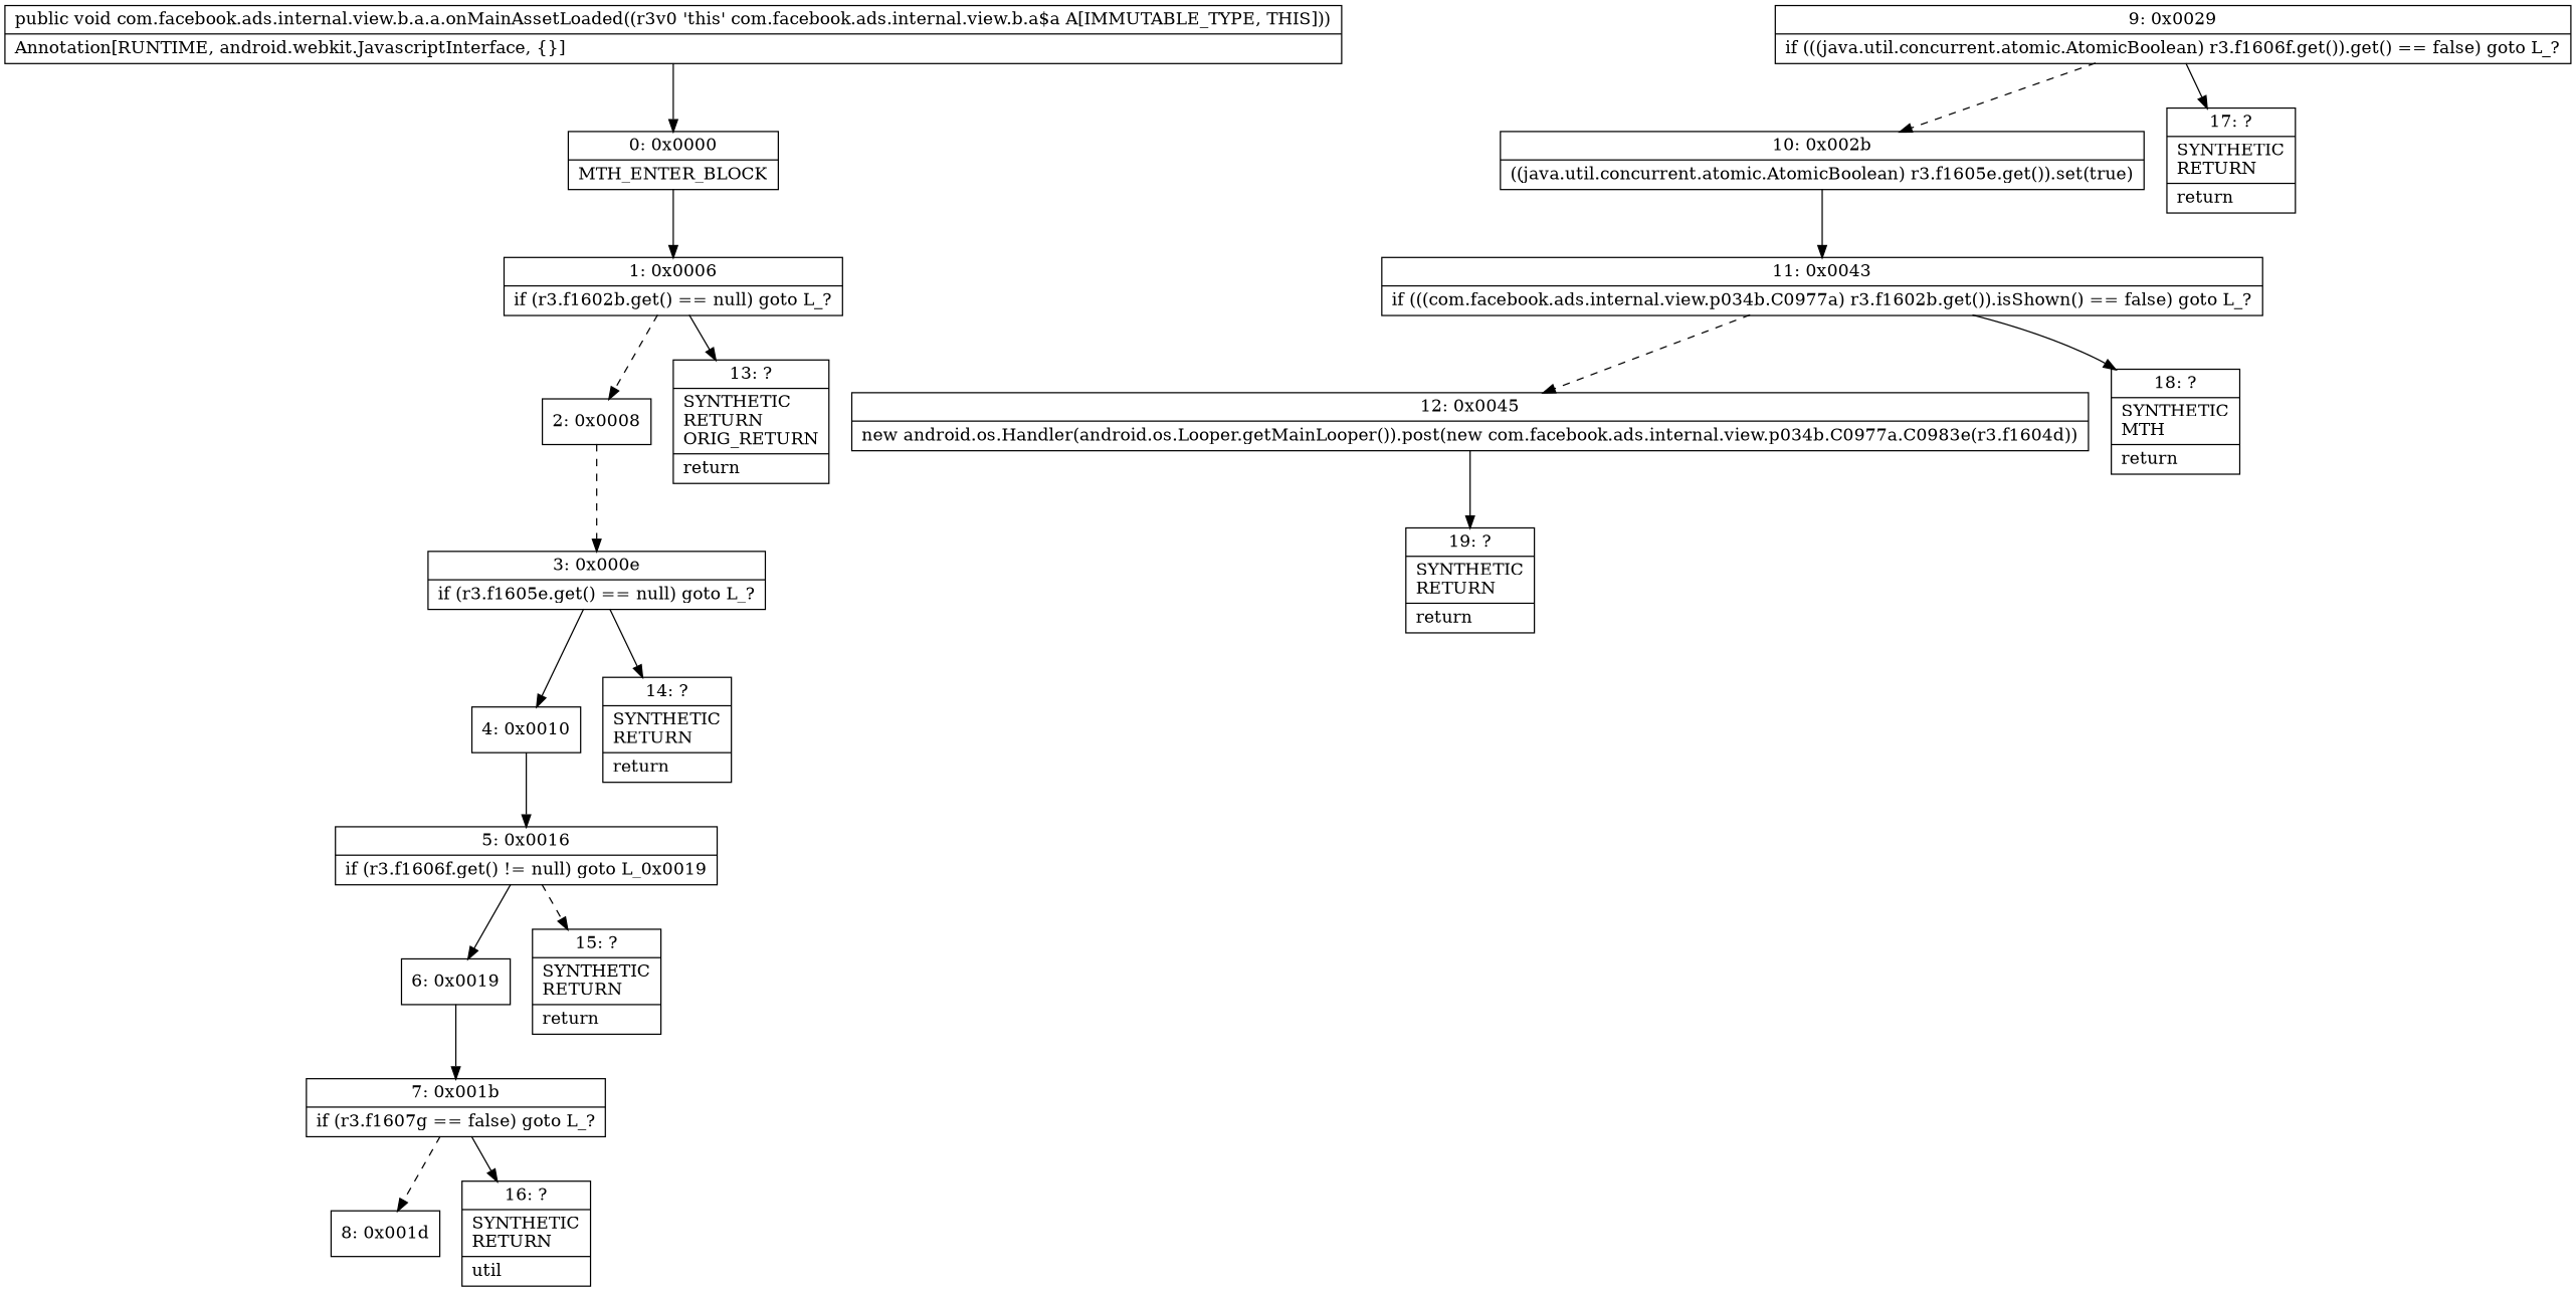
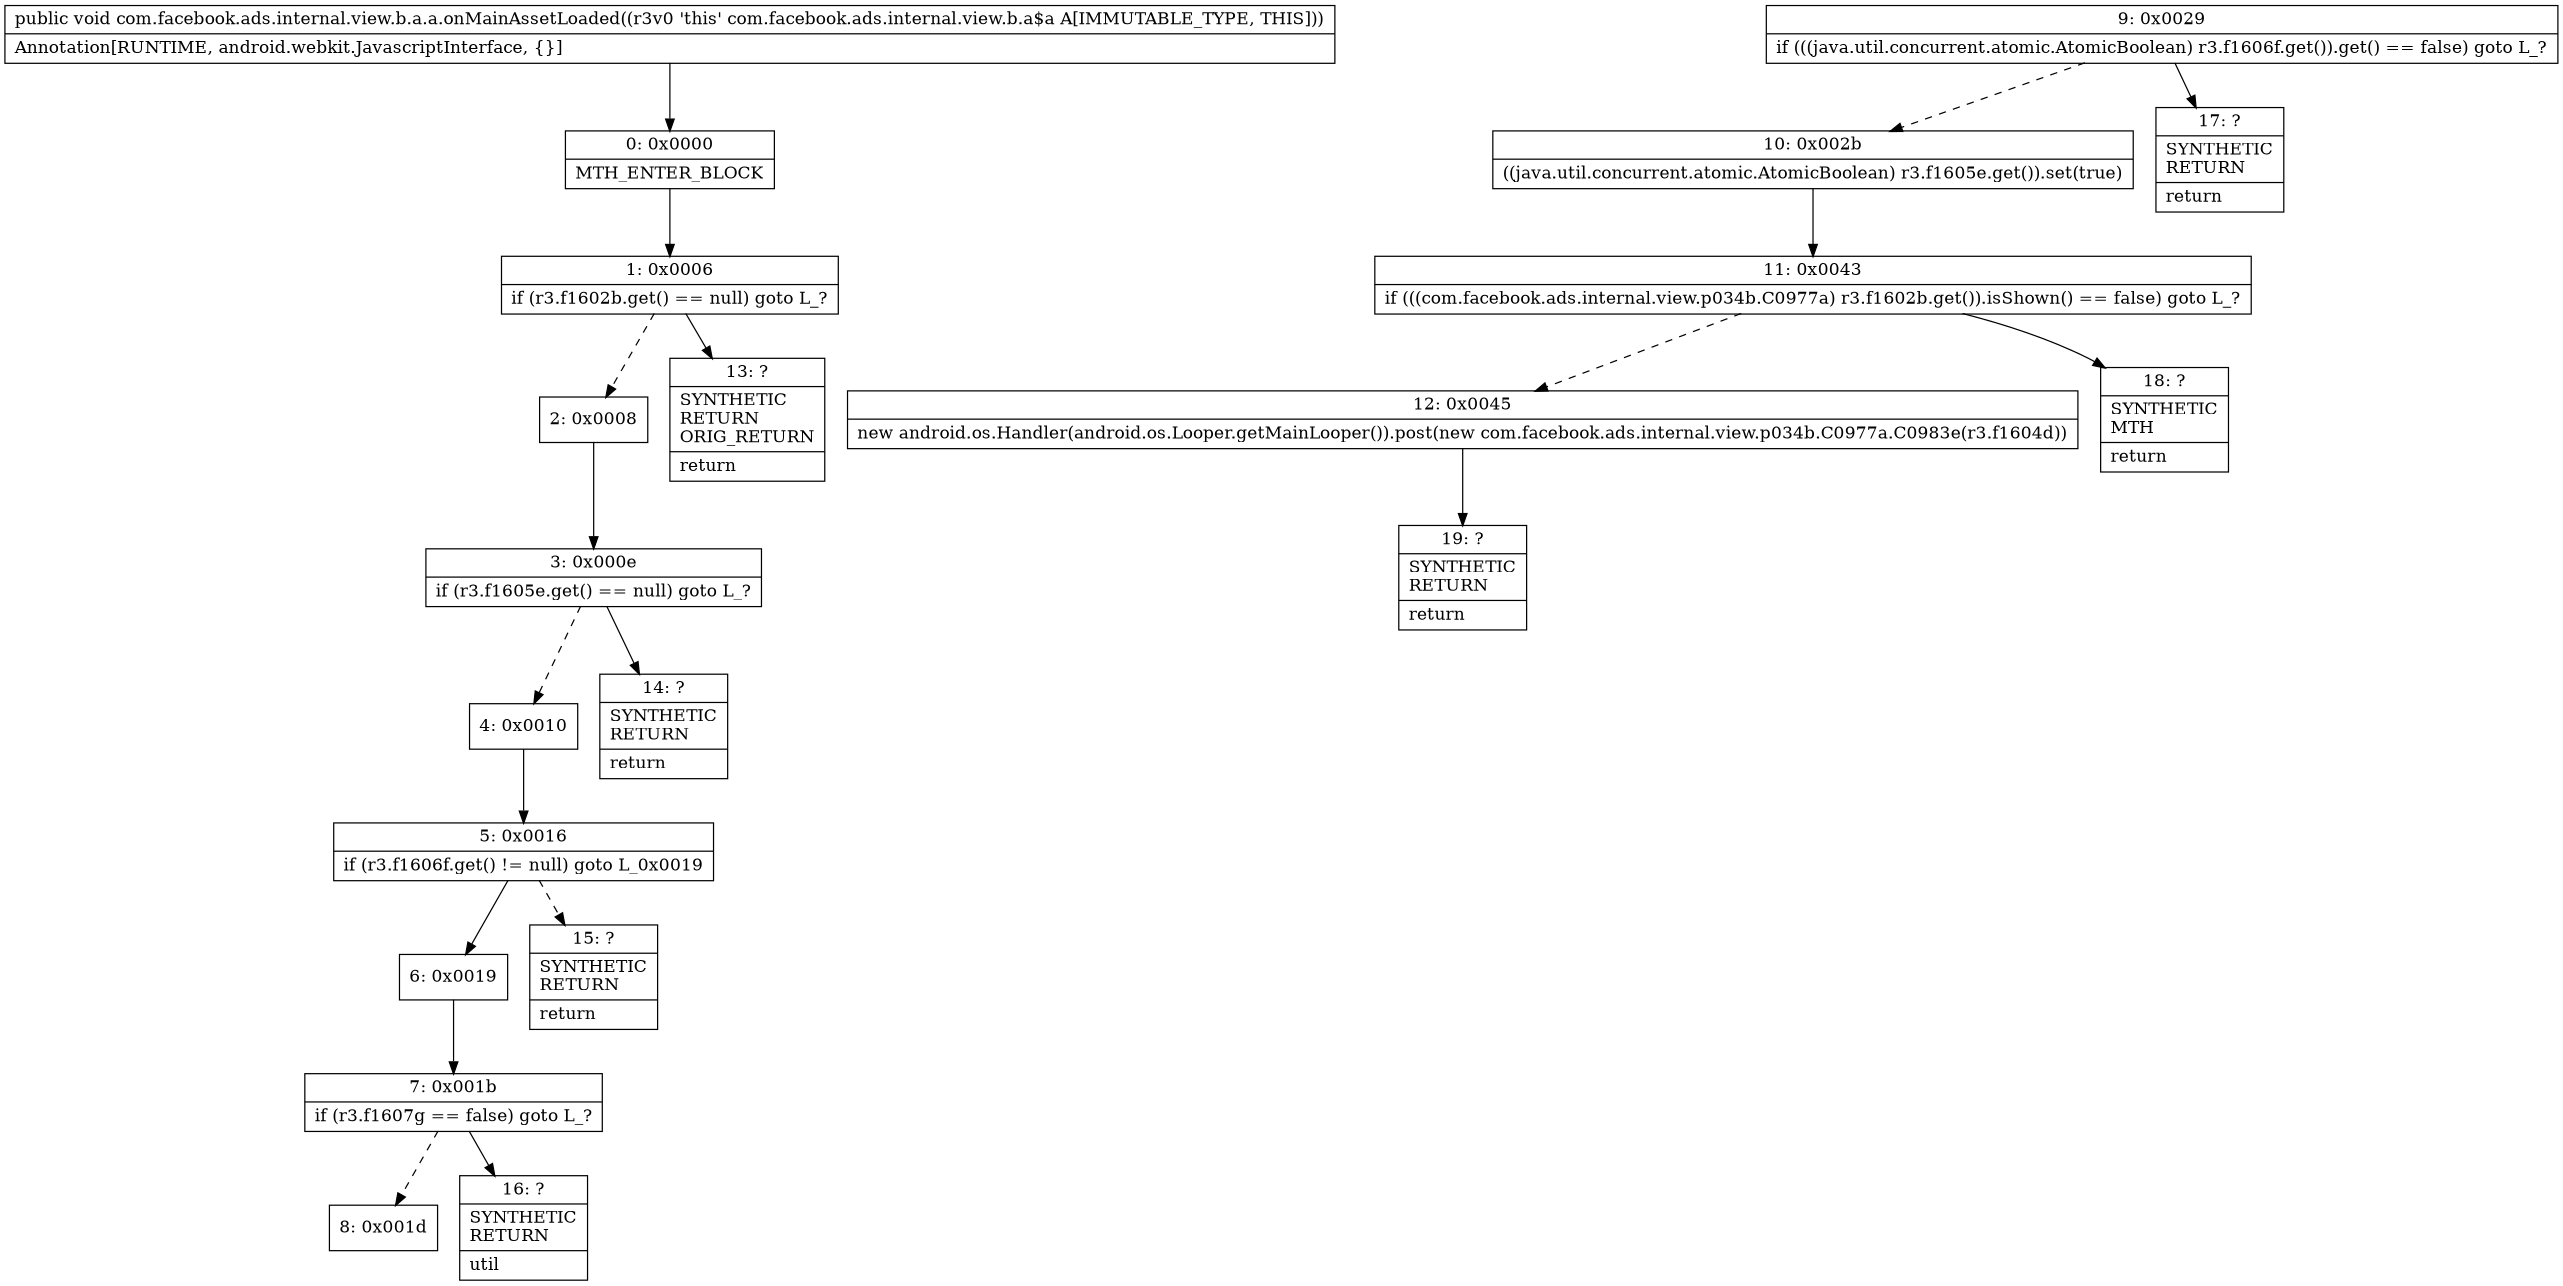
  digraph {
    node [shape=record]
    n1 [label="{0\:\ 0x0000|MTH_ENTER_BLOCK\l}"]
    n2 [label="{1\:\ 0x0006|if (r3.f1602b.get() == null) goto L_?\l}"]
    n3 [label="{2\:\ 0x0008}"]
    n4 [label="{13\:\ ?|SYNTHETIC\lRETURN\lORIG_RETURN\l|return\l}"]
    n5 [label="{3\:\ 0x000e|if (r3.f1605e.get() == null) goto L_?\l}"]
    n6 [label="{4\:\ 0x0010}"]
    n7 [label="{14\:\ ?|SYNTHETIC\lRETURN\l|return\l}"]
    n8 [label="{5\:\ 0x0016|if (r3.f1606f.get() != null) goto L_0x0019\l}"]
    n9 [label="{6\:\ 0x0019}"]
    n10 [label="{15\:\ ?|SYNTHETIC\lRETURN\l|return\l}"]
    n11 [label="{7\:\ 0x001b|if (r3.f1607g == false) goto L_?\l}"]
    n12 [label="{8\:\ 0x001d}"]
    n13 [label="{16\:\ ?|SYNTHETIC\lRETURN\l|util\l}"]
    n14 [label="{9\:\ 0x0029|if (((java.util.concurrent.atomic.AtomicBoolean) r3.f1606f.get()).get() == false) goto L_?\l}"]
    n15 [label="{10\:\ 0x002b|((java.util.concurrent.atomic.AtomicBoolean) r3.f1605e.get()).set(true)\l}"]
    n16 [label="{17\:\ ?|SYNTHETIC\lRETURN\l|return\l}"]
    n17 [label="{11\:\ 0x0043|if (((com.facebook.ads.internal.view.p034b.C0977a) r3.f1602b.get()).isShown() == false) goto L_?\l}"]
    n18 [label="{12\:\ 0x0045|new android.os.Handler(android.os.Looper.getMainLooper()).post(new com.facebook.ads.internal.view.p034b.C0977a.C0983e(r3.f1604d))\l}"]
    n19 [label="{18\:\ ?|SYNTHETIC\lMTH\l|return\l}"]
    n20 [label="{19\:\ ?|SYNTHETIC\lRETURN\l|return\l}"]
    n21 [label="{public void com.facebook.ads.internal.view.b.a.a.onMainAssetLoaded((r3v0 'this' com.facebook.ads.internal.view.b.a$a A[IMMUTABLE_TYPE, THIS]))  | Annotation[RUNTIME, android.webkit.JavascriptInterface, \{\}]\l}"]
    n1 -> n2
    n2 -> n3 [style=dashed]
    n2 -> n4
-   n3 -> n5 [style=dashed]
-   n5 -> n6 [style=solid]
+   n3 -> n5
+   n5 -> n6 [style=dashed]
    n5 -> n7
    n6 -> n8
    n8 -> n9
    n8 -> n10 [style=dashed]
    n9 -> n11
    n11 -> n12 [style=dashed]
    n11 -> n13
    n14 -> n15 [style=dashed]
    n14 -> n16
    n15 -> n17
    n17 -> n18 [style=dashed]
    n17 -> n19
    n18 -> n20
    n21 -> n1
  }
